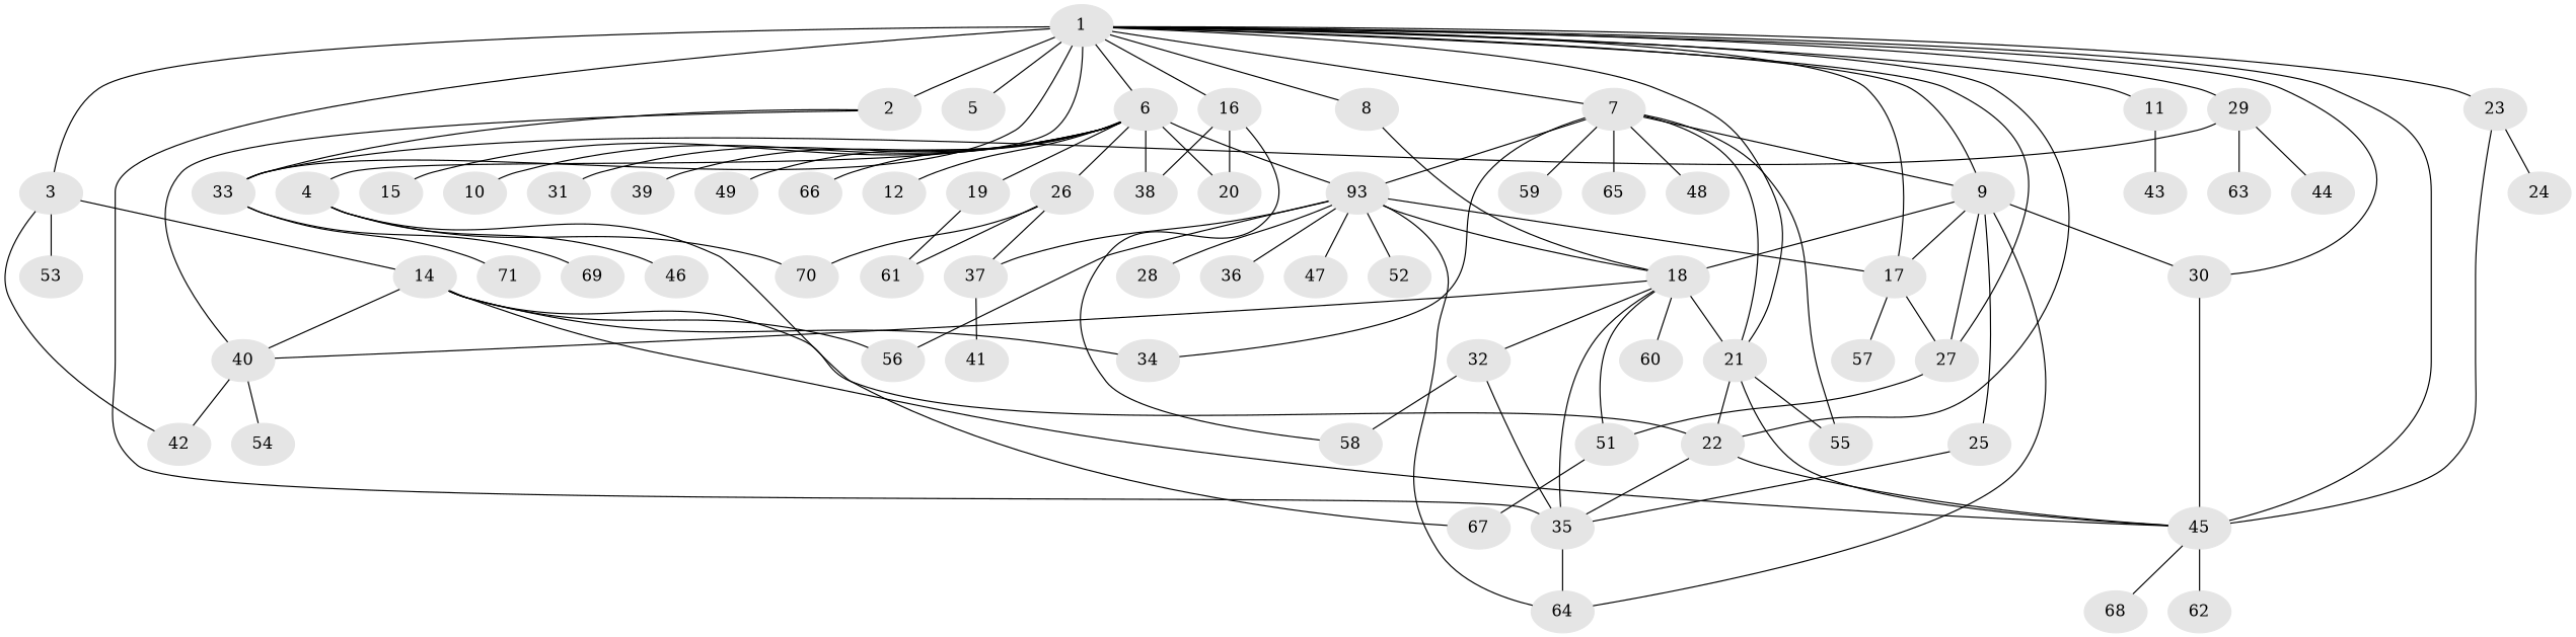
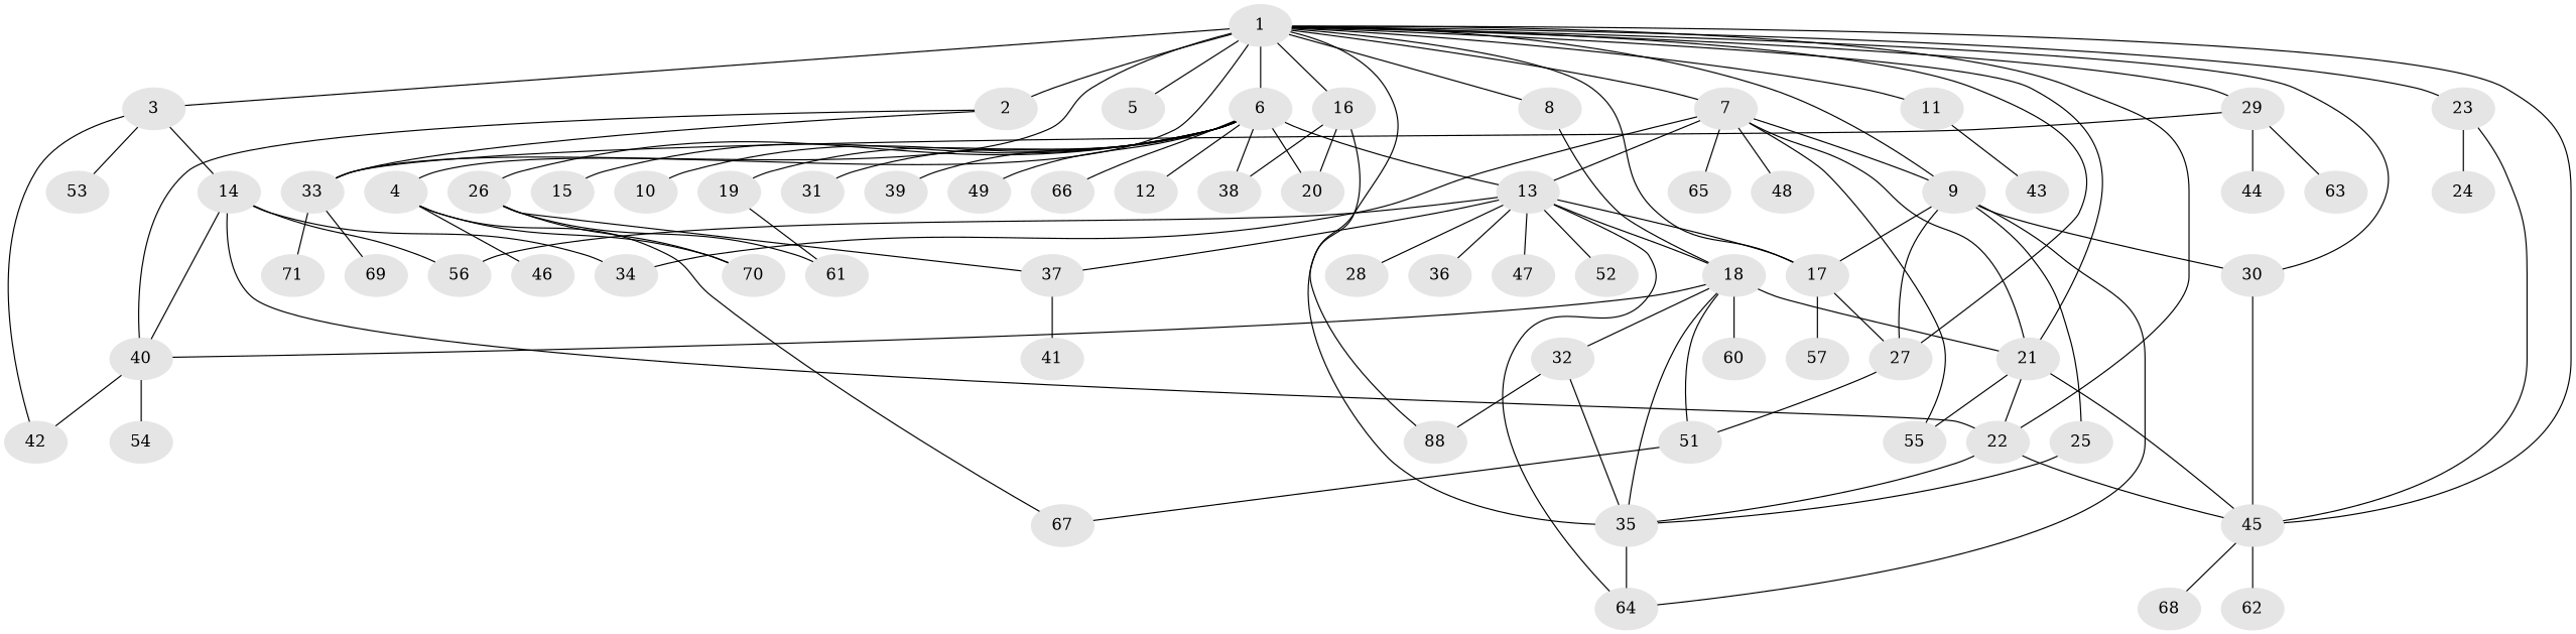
  graph {
    node [color=gray90 style=filled]
    edge [weight=1.0]
    1
    2
    3
    4
    5
    6
    7
    8
    9
    11
    16
    17
    21
    22
    23
    27
    29
    30
    33
    35
    45
    40
    14
    42
    53
    46
    67
    70
    10
    12
-   13 [label=93]
+   13
    15
    19
    20
    26
    31
    38
    39
    49
    66
    34
    48
    55
-   59
    65
    18
    25
    64
    43
-   58
+   58 [label=88]
    57
    24
    51
    44
    63
    69
    71
    62
    68
    54
    56
    28
    36
    37
    47
    52
    61
    32
    60
    41
    1 -- 2 [weight=12.0]
    1 -- 3
    1 -- 4
    1 -- 5
    1 -- 6
    1 -- 7
    1 -- 8
    1 -- 9
    1 -- 11
    1 -- 16
    1 -- 17
    1 -- 21 [weight=2.0]
    1 -- 22 [weight=2.0]
    1 -- 23
    1 -- 27
    1 -- 29
    1 -- 30
    1 -- 33
    1 -- 35
    1 -- 45
    2 -- 33
    2 -- 40 [weight=2.0]
    3 -- 14
    3 -- 42
    3 -- 53
    4 -- 46
    4 -- 67
    4 -- 70
    6 -- 10
    6 -- 12
    6 -- 13
    6 -- 15
    6 -- 19
    6 -- 20
    6 -- 26
    6 -- 31
    6 -- 38
    6 -- 39
    6 -- 49
    6 -- 66
    7 -- 9
    7 -- 21
    7 -- 13
    7 -- 34
    7 -- 48
    7 -- 55
-   7 -- 59
    7 -- 65
    8 -- 18
    9 -- 17
    9 -- 27
    9 -- 30 [weight=7.0]
-   9 -- 18
    9 -- 25
    9 -- 64
    11 -- 43
    16 -- 20
    16 -- 38
    16 -- 58
    17 -- 27
    17 -- 57 [weight=2.0]
    21 -- 22
    21 -- 45
    21 -- 55
    22 -- 35
    22 -- 45
    23 -- 45
    23 -- 24
    27 -- 51
    29 -- 33
    29 -- 44
    29 -- 63
    30 -- 45
    33 -- 69
    33 -- 71
    35 -- 64
    45 -- 62 [weight=2.0]
    45 -- 68
    40 -- 42
    40 -- 54
    14 -- 22
-   14 -- 45
    14 -- 40
    14 -- 34 [weight=3.0]
    14 -- 56
    13 -- 17
    13 -- 18
    13 -- 64
    13 -- 56
    13 -- 28
    13 -- 36
    13 -- 37
    13 -- 47
    13 -- 52
    19 -- 61
    26 -- 70
    26 -- 37
    26 -- 61
    18 -- 21 [weight=7.0]
    18 -- 35
    18 -- 40
    18 -- 51
    18 -- 32
    18 -- 60
    25 -- 35
    51 -- 67
    37 -- 41
    32 -- 35
    32 -- 58 [weight=2.0]
  }
